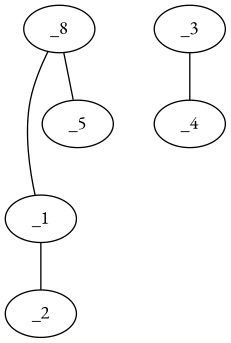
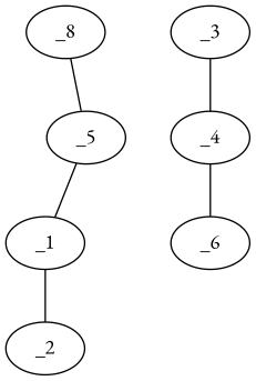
  graph {
    fontname="EB Garamond"
    node [fontname="EB Garamond"]
    edge [fontname="EB Garamond"]
    n1 [label=_8 x=0.71 y=0.72]
    _1 [x=1.42918 y=2.43649]
    _5 [x=2.69384 y=0.445903]
    _2 [x=2.21487 y=0.691532]
    _3 [x=0.803379 y=1.52373]
    _4 [x=2.12 y=1.49]
-   n1 -- _1
+   _6 [x=0.407009 y=1.04019]
+   _5 -- _1
    n1 -- _5
    _1 -- _2
    _3 -- _4
+   _4 -- _6
  }
